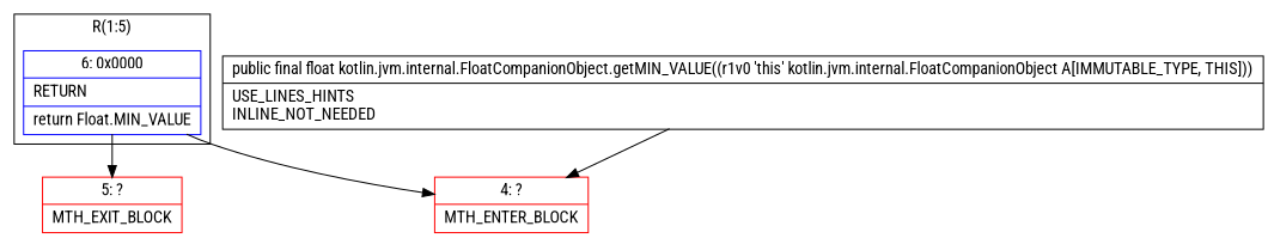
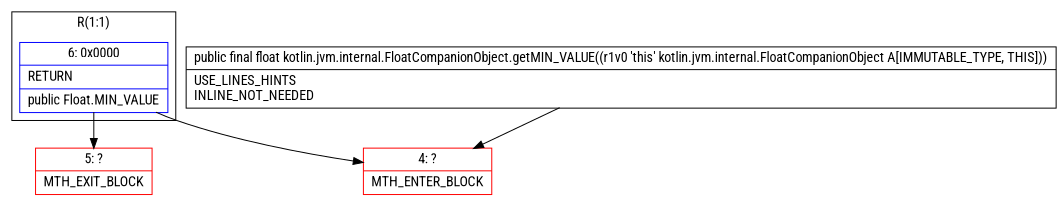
  digraph {
    fontname="Roboto Condensed"
    node [color=red fontname="Roboto Condensed" shape=record]
    edge [fontname="Roboto Condensed"]
-   n1 [color=blue label="{6\:\ 0x0000|RETURN\l|return Float.MIN_VALUE\l}"]
+   n1 [color=blue label="{6\:\ 0x0000|RETURN\l|public Float.MIN_VALUE\l}"]
    n2 [label="{5\:\ ?|MTH_EXIT_BLOCK\l}"]
    n3 [label="{4\:\ ?|MTH_ENTER_BLOCK\l}"]
    n4 [label="{public final float kotlin.jvm.internal.FloatCompanionObject.getMIN_VALUE((r1v0 'this' kotlin.jvm.internal.FloatCompanionObject A[IMMUTABLE_TYPE, THIS]))  | USE_LINES_HINTS\lINLINE_NOT_NEEDED\l}" color=""]
    subgraph cluster_1 {
-     label="R(1:5)"
+     label="R(1:1)"
      n1
    }
    n1 -> n2
    n1 -> n3
    n4 -> n3
  }
